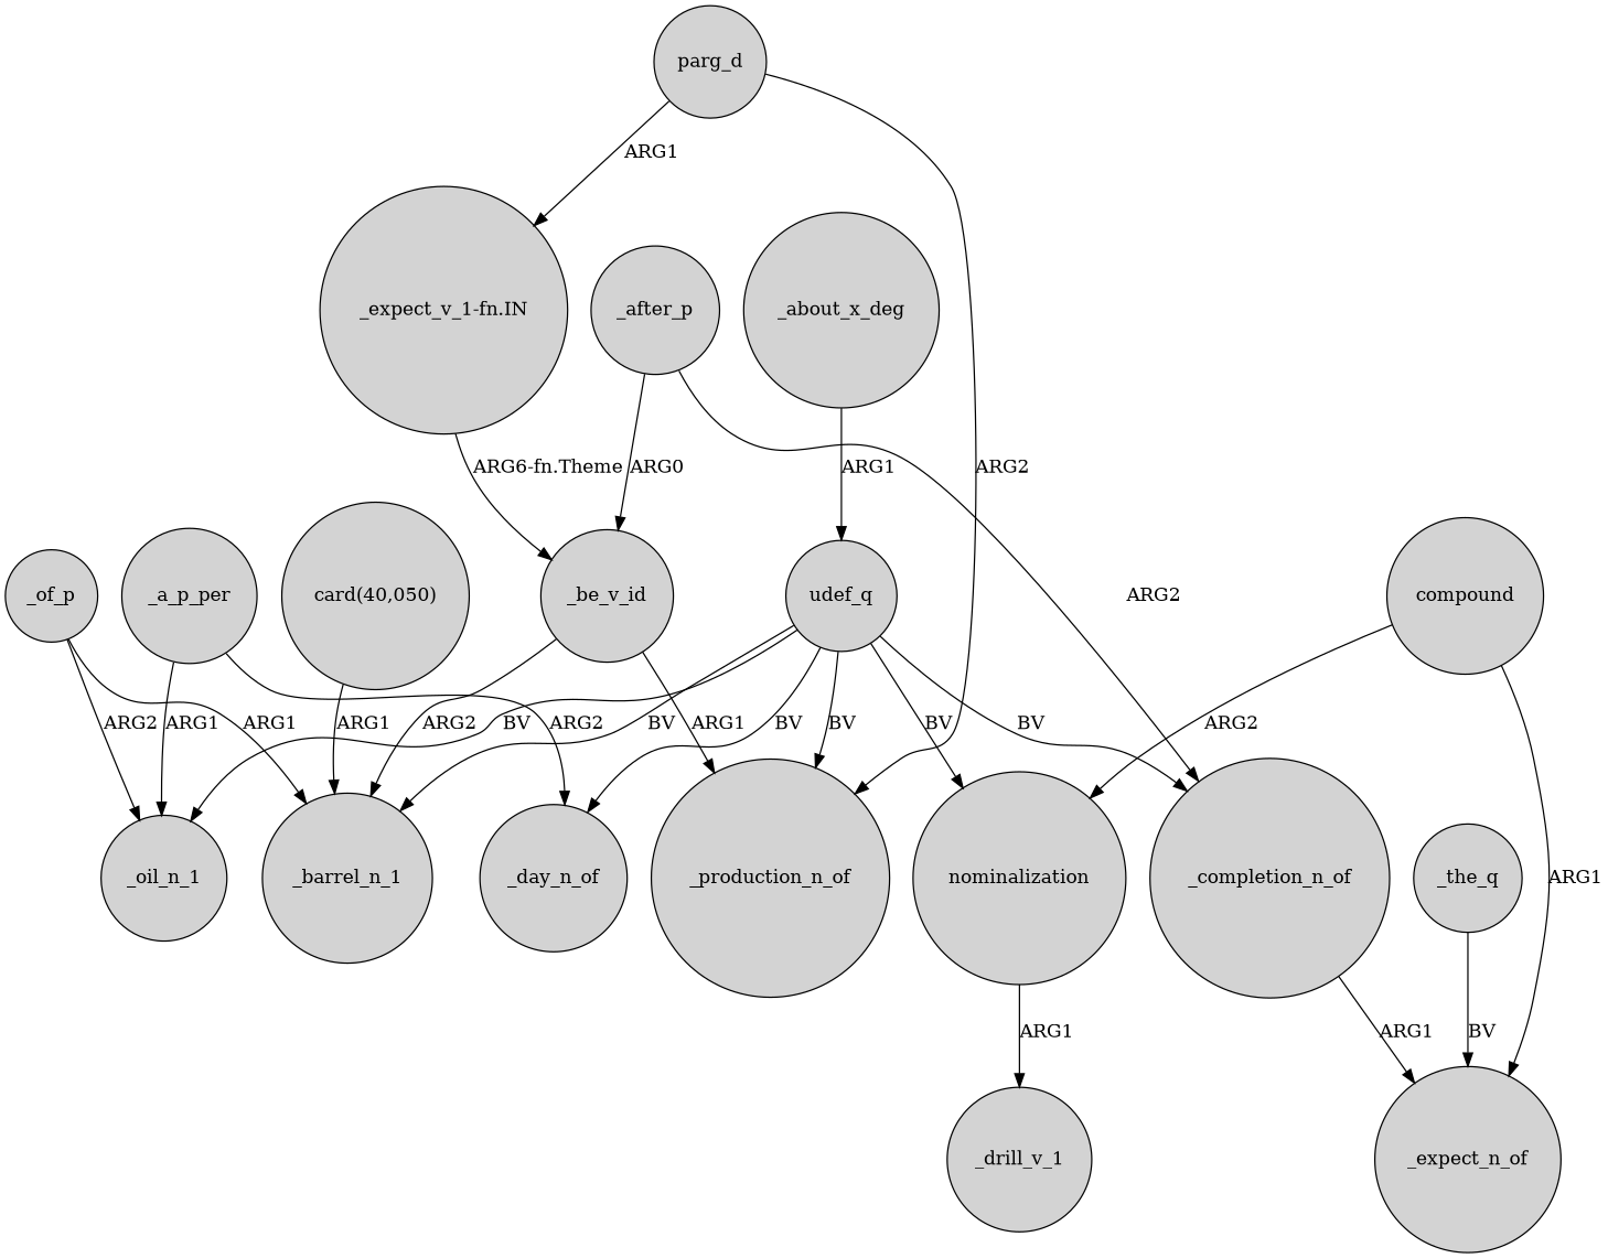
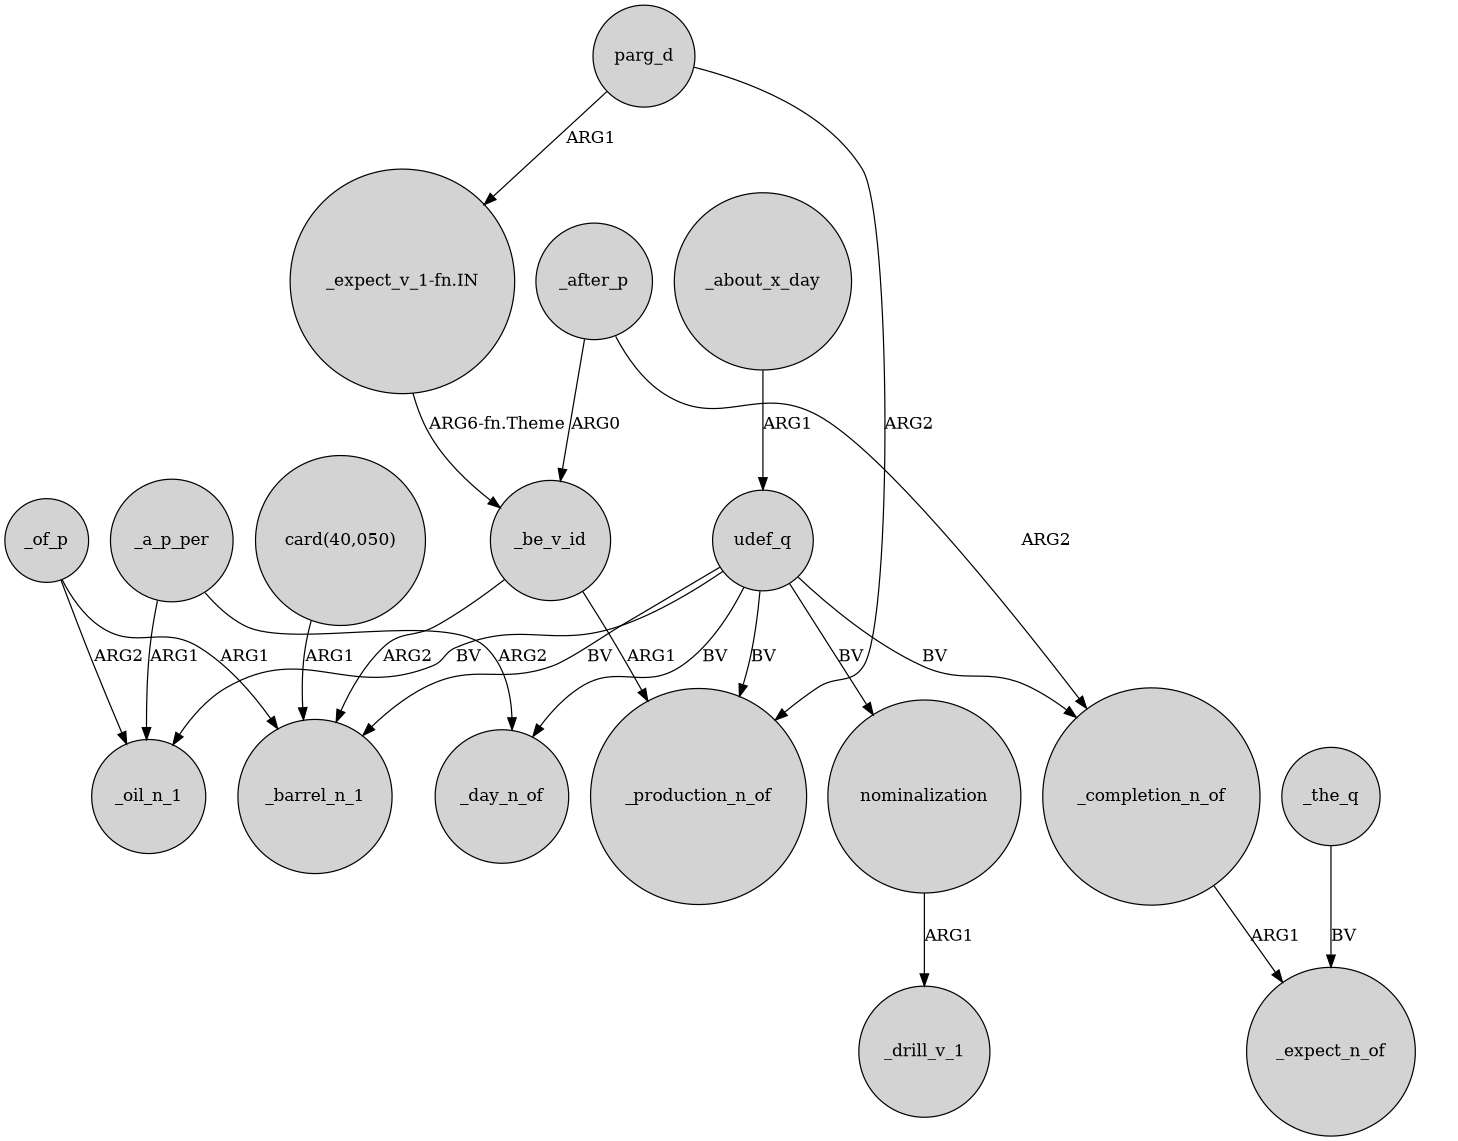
  digraph {
    node [shape=circle style=filled]
    udef_q
    _production_n_of
    _oil_n_1
    _day_n_of
    _completion_n_of
    nominalization
    _barrel_n_1
    n8 [label=_expect_n_of]
    _drill_v_1
    _of_p
    _a_p_per
    "_expect_v_1-fn.IN"
    _be_v_id
-   compound
-   _about_x_deg
+   _about_x_deg [label=_about_x_day]
    parg_d
    _the_q
    n18 [label="card(40,050)"]
    _after_p
    udef_q -> _production_n_of [label=BV]
    udef_q -> _oil_n_1 [label=BV]
    udef_q -> _day_n_of [label=BV]
    udef_q -> _completion_n_of [label=BV]
    udef_q -> nominalization [label=BV]
    udef_q -> _barrel_n_1 [label=BV]
    _completion_n_of -> n8 [label=ARG1]
    nominalization -> _drill_v_1 [label=ARG1]
    _of_p -> _oil_n_1 [label=ARG2]
    _of_p -> _barrel_n_1 [label=ARG1]
    _a_p_per -> _oil_n_1 [label=ARG1]
    _a_p_per -> _day_n_of [label=ARG2]
    "_expect_v_1-fn.IN" -> _be_v_id [label="ARG6-fn.Theme"]
    _be_v_id -> _production_n_of [label=ARG1]
    _be_v_id -> _barrel_n_1 [label=ARG2]
-   compound -> nominalization [label=ARG2]
-   compound -> n8 [label=ARG1]
    _about_x_deg -> udef_q [label=ARG1]
    parg_d -> _production_n_of [label=ARG2]
    parg_d -> "_expect_v_1-fn.IN" [label=ARG1]
    _the_q -> n8 [label=BV]
    n18 -> _barrel_n_1 [label=ARG1]
    _after_p -> _completion_n_of [label=ARG2]
    _after_p -> _be_v_id [label=ARG0]
  }
